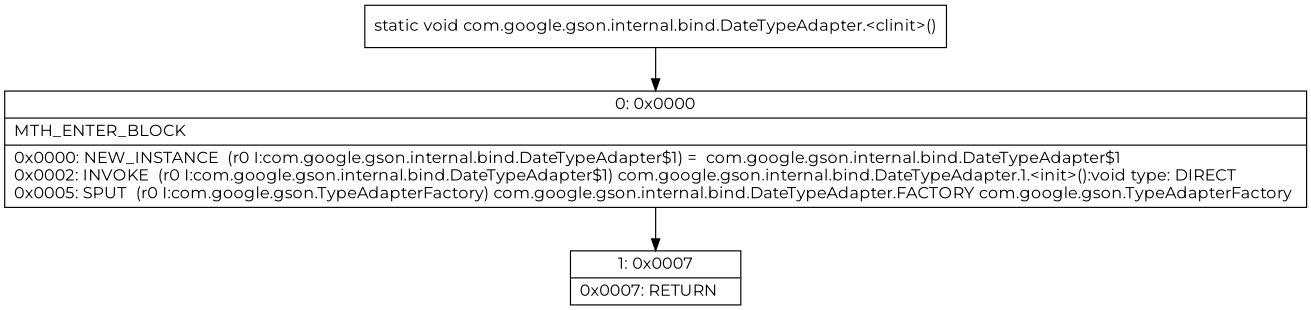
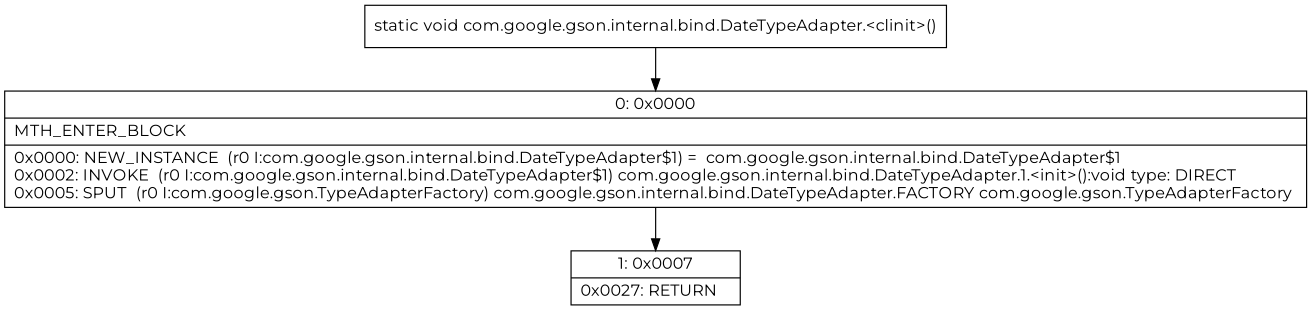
  digraph {
    fontname=Montserrat
    node [shape=record fontname=Montserrat]
    edge [fontname=Montserrat]
    n1 [label="{0\:\ 0x0000|MTH_ENTER_BLOCK\l|0x0000: NEW_INSTANCE  (r0 I:com.google.gson.internal.bind.DateTypeAdapter$1) =  com.google.gson.internal.bind.DateTypeAdapter$1 \l0x0002: INVOKE  (r0 I:com.google.gson.internal.bind.DateTypeAdapter$1) com.google.gson.internal.bind.DateTypeAdapter.1.\<init\>():void type: DIRECT \l0x0005: SPUT  (r0 I:com.google.gson.TypeAdapterFactory) com.google.gson.internal.bind.DateTypeAdapter.FACTORY com.google.gson.TypeAdapterFactory \l}"]
-   n2 [label="{1\:\ 0x0007|0x0007: RETURN   \l}"]
+   n2 [label="{1\:\ 0x0007|0x0027: RETURN   \l}"]
    n3 [label="{static void com.google.gson.internal.bind.DateTypeAdapter.\<clinit\>() }"]
    n1 -> n2
    n3 -> n1
  }
